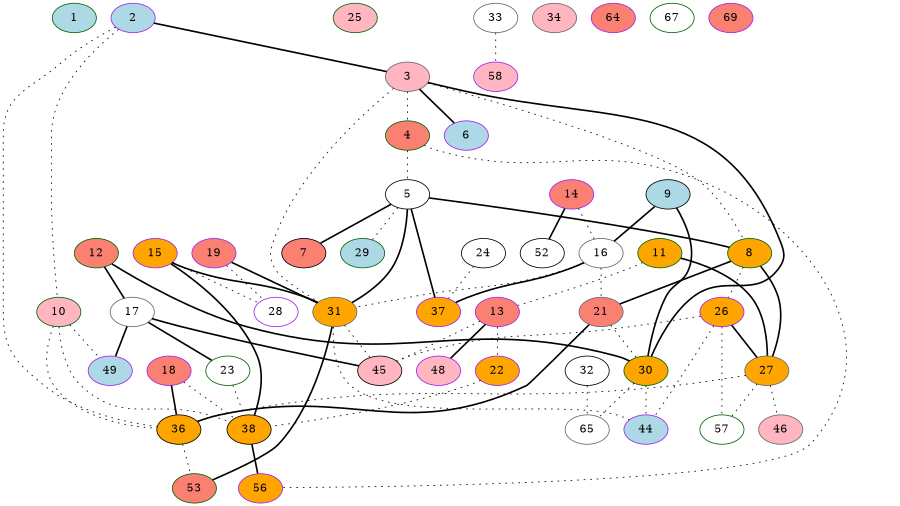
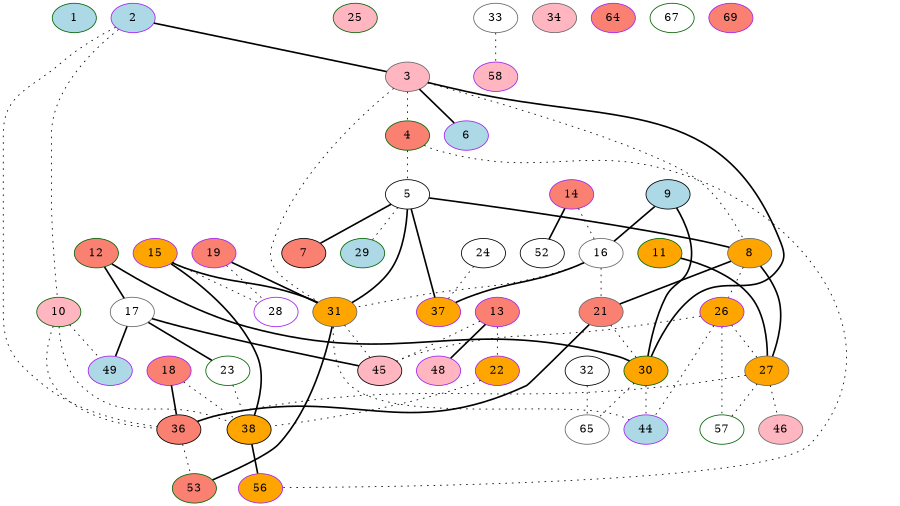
  graph {
    node [color=purple fillcolor=orange style=filled]
    edge [style=dotted]
    1 [color=darkgreen fillcolor=lightblue]
    2 [fillcolor=lightblue super="+66"]
    3 [color=gray40 fillcolor=lightpink super="+20"]
    10 [color=darkgreen fillcolor=lightpink]
-   36 [color=black super="+70"]
+   36 [color=black fillcolor=salmon super="+70"]
    4 [color=darkgreen fillcolor=salmon super="+35"]
    6 [fillcolor=lightblue]
-   8 [color=darkgreen]
+   8 [color=gray40]
    30 [color=darkgreen super="+72"]
    31 [color=gray40 super="+59"]
    38 [color=black super="+51"]
    49 [fillcolor=lightblue]
    53 [color=darkgreen fillcolor=salmon]
    5 [color=black fillcolor=white super="+71"]
    56
    21 [color=gray40 fillcolor=salmon super="+60"]
    26 [super="+62"]
    27 [color=gray40 super="+55"]
    44 [fillcolor=lightblue super="+47"]
    65 [color=gray40 fillcolor=white]
    45 [color=black fillcolor=lightpink super="+50"]
    7 [color=black fillcolor=salmon super="+61"]
    29 [color=darkgreen fillcolor=lightblue]
    37
    57 [color=darkgreen fillcolor=white]
    46 [color=gray40 fillcolor=lightpink]
    16 [color=gray40 fillcolor=white super="+43"]
    9 [color=black fillcolor=lightblue]
    11 [color=darkgreen super="+40"]
    13 [fillcolor=salmon super="+63"]
    22
    48 [fillcolor=lightpink]
    17 [color=gray40 fillcolor=white super="+42"]
    23 [color=darkgreen fillcolor=white]
    12 [color=darkgreen fillcolor=salmon]
    14 [fillcolor=salmon super="+39"]
    52 [color=black fillcolor=white]
    28 [fillcolor=white super="+54"]
    15
    18 [fillcolor=salmon]
    19 [fillcolor=salmon]
    24 [color=black fillcolor=white super="+68"]
    25 [color=darkgreen fillcolor=lightpink]
    32 [color=black fillcolor=white super="+41"]
    33 [color=gray40 fillcolor=white]
    58 [fillcolor=lightpink]
    34 [color=gray40 fillcolor=lightpink]
    64 [fillcolor=salmon]
    67 [color=darkgreen fillcolor=white]
    69 [fillcolor=salmon]
    2 -- 3 [style=bold weight=2]
    2 -- 10
    2 -- 36
    3 -- 4
    3 -- 6 [style=bold]
    3 -- 8
    3 -- 30 [style=bold]
    3 -- 31
    10 -- 36
    10 -- 38
    10 -- 49
    36 -- 53
    4 -- 5
    4 -- 56
    8 -- 21 [style=bold]
    8 -- 26
    8 -- 27 [style=bold]
    30 -- 44
    30 -- 65
    31 -- 53 [style=bold]
    31 -- 44 [weight=2]
    31 -- 45
    38 -- 56 [style=bold]
    5 -- 8 [style=bold]
    5 -- 31 [style=bold]
    5 -- 7 [style=bold]
    5 -- 29
    5 -- 37 [style=bold]
    21 -- 36 [style=bold]
    21 -- 30
-   26 -- 27 [style=bold]
+   26 -- 27
    26 -- 44
    26 -- 45
    26 -- 57
    27 -- 36
    27 -- 57
    27 -- 46
    16 -- 31
    16 -- 21
    16 -- 37 [style=bold]
    9 -- 30 [style=bold]
    9 -- 16 [style=bold]
    11 -- 27 [style=bold]
-   11 -- 13
    13 -- 45 [weight=2]
    13 -- 22
    13 -- 48 [style=bold]
    22 -- 38
    17 -- 49 [style=bold]
    17 -- 45 [style=bold]
    17 -- 23 [style=bold]
    23 -- 38
    12 -- 30 [style=bold]
    12 -- 17 [style=bold]
    14 -- 16
    14 -- 52 [style=bold]
    15 -- 31 [style=bold]
    15 -- 38 [style=bold]
    15 -- 28
    18 -- 36 [style=bold]
    18 -- 38
    19 -- 31 [style=bold]
    19 -- 28
    24 -- 37
    32 -- 65
    33 -- 58
  }
